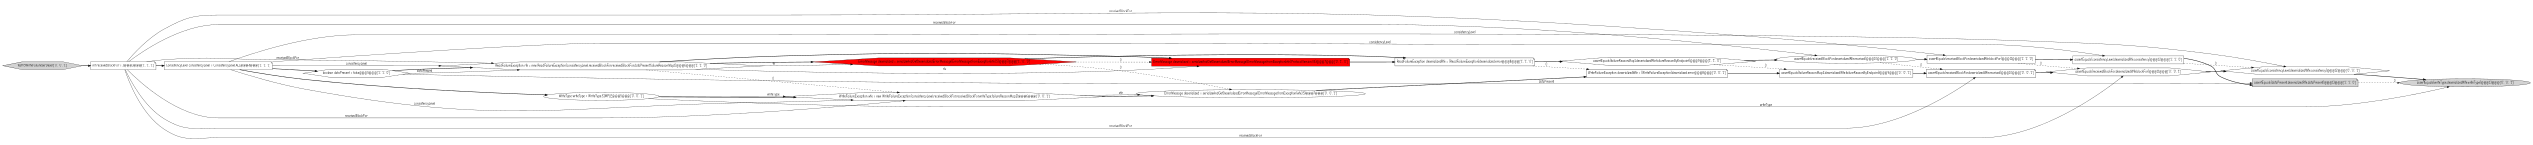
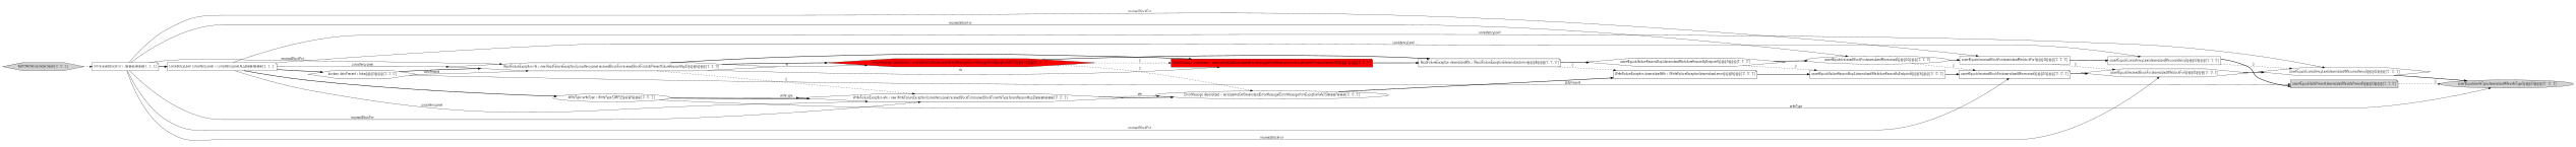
  digraph {
    fontname="Comic Neue"
    rankdir=LR
    node [fillcolor=white fontname="Comic Neue" shape=hexagon style=filled]
    edge [fontname="Comic Neue" style=bold]
    n1 [label="ReadFailureException deserializedRfe = (ReadFailureException)deserialized.error@@@8@@@['1', '1', '0']" shape=note]
    n2 [label="WriteFailureException deserializedWfe = (WriteFailureException)deserialized.error@@@8@@@['0', '0', '1']" shape=note]
    n3 [label="assertEquals(failureReasonMap1,deserializedRfe.failureReasonByEndpoint)@@@9@@@['1', '1', '0']"]
    n4 [label="assertEquals(failureReasonMap2,deserializedWfe.failureReasonByEndpoint)@@@9@@@['0', '0', '1']" shape=box]
    n5 [label="assertEquals(receivedBlockFor,deserializedRfe.received)@@@10@@@['1', '1', '0']" shape=ellipse]
    n6 [label="ErrorMessage deserialized = serializeAndGetDeserializedErrorMessage(ErrorMessage.fromException(wfe),5)@@@7@@@['0', '0', '1']" shape=ellipse]
    n7 [label="assertEquals(receivedBlockFor,deserializedWfe.received)@@@10@@@['0', '0', '1']" shape=note]
    n8 [fillcolor=lightgray label="assertEquals(dataPresent,deserializedRfe.dataPresent)@@@13@@@['1', '1', '0']" shape=note]
    n9 [fillcolor=lightgray label="assertEquals(writeType,deserializedWfe.writeType)@@@13@@@['0', '0', '1']" shape=ellipse]
    n10 [label="assertEquals(receivedBlockFor,deserializedRfe.blockFor)@@@11@@@['1', '1', '0']" shape=box]
    n11 [label="assertEquals(consistencyLevel,deserializedRfe.consistency)@@@12@@@['1', '1', '0']" shape=box]
    n12 [label="assertEquals(receivedBlockFor,deserializedWfe.blockFor)@@@11@@@['0', '0', '1']"]
    n13 [fillcolor=red label="ErrorMessage deserialized = serializeAndGetDeserializedErrorMessage(ErrorMessage.fromException(rfe),5)@@@7@@@['1', '0', '0']"]
    n14 [fillcolor=red label="ErrorMessage deserialized = serializeAndGetDeserializedErrorMessage(ErrorMessage.fromException(rfe),ProtocolVersion.V5)@@@7@@@['0', '1', '0']" shape=note]
    n15 [label="assertEquals(consistencyLevel,deserializedWfe.consistency)@@@12@@@['0', '0', '1']"]
    n16 [label="int receivedBlockFor = 3@@@3@@@['1', '1', '1']" shape=note]
    n17 [label="WriteFailureException wfe = new WriteFailureException(consistencyLevel,receivedBlockFor,receivedBlockFor,writeType,failureReasonMap2)@@@6@@@['0', '0', '1']"]
    n18 [label="ConsistencyLevel consistencyLevel = ConsistencyLevel.ALL@@@4@@@['1', '1', '1']" shape=note]
    n19 [label="ReadFailureException rfe = new ReadFailureException(consistencyLevel,receivedBlockFor,receivedBlockFor,dataPresent,failureReasonMap1)@@@6@@@['1', '1', '0']"]
    n20 [label="boolean dataPresent = false@@@5@@@['1', '1', '0']"]
    n21 [label="WriteType writeType = WriteType.SIMPLE@@@5@@@['0', '0', '1']" shape=ellipse]
    n22 [fillcolor=lightgray label="testV5WriteFailureSerDeser['0', '0', '1']"]
    n1 -> n2 [label=0 style=dashed]
    n1 -> n3
    n2 -> n4
    n3 -> n4 [label=0 style=dashed]
    n3 -> n5
    n4 -> n7
    n5 -> n7 [label=0 style=dashed]
    n5 -> n10
    n6 -> n2
    n7 -> n12
    n8 -> n9 [label=0 style=dashed]
    n10 -> n11
    n10 -> n12 [label=0 style=dashed]
    n11 -> n8
    n11 -> n15 [label=0 style=dashed]
    n12 -> n15
    n13 -> n1
    n13 -> n6 [label=0 style=dashed]
    n13 -> n14 [label=0 style=dashed]
    n14 -> n1
    n15 -> n9
    n16 -> n5 [label=receivedBlockFor style=solid]
    n16 -> n7 [label=receivedBlockFor style=solid]
    n16 -> n10 [label=receivedBlockFor style=solid]
    n16 -> n12 [label=receivedBlockFor style=solid]
    n16 -> n17 [label=receivedBlockFor style=solid]
    n16 -> n18
    n16 -> n19 [label=receivedBlockFor style=solid]
    n17 -> n6
    n17 -> n6 [label=wfe style=solid]
    n18 -> n11 [label=consistencyLevel style=solid]
    n18 -> n15 [label=consistencyLevel style=solid]
    n18 -> n17 [label=consistencyLevel style=solid]
    n18 -> n19 [label=consistencyLevel style=solid]
    n18 -> n20
    n18 -> n21
    n19 -> n13 [label=rfe style=solid]
    n19 -> n13
    n19 -> n14 [label=rfe style=solid]
    n19 -> n14
    n19 -> n17 [label=0 style=dashed]
    n20 -> n8 [label=dataPresent style=solid]
    n20 -> n19 [label=dataPresent style=solid]
    n20 -> n19
    n21 -> n9 [label=writeType style=solid]
    n21 -> n17 [label=writeType style=solid]
    n21 -> n17
-   n22 -> n16
+   n22 -> n16 [style=dashed]
  }
